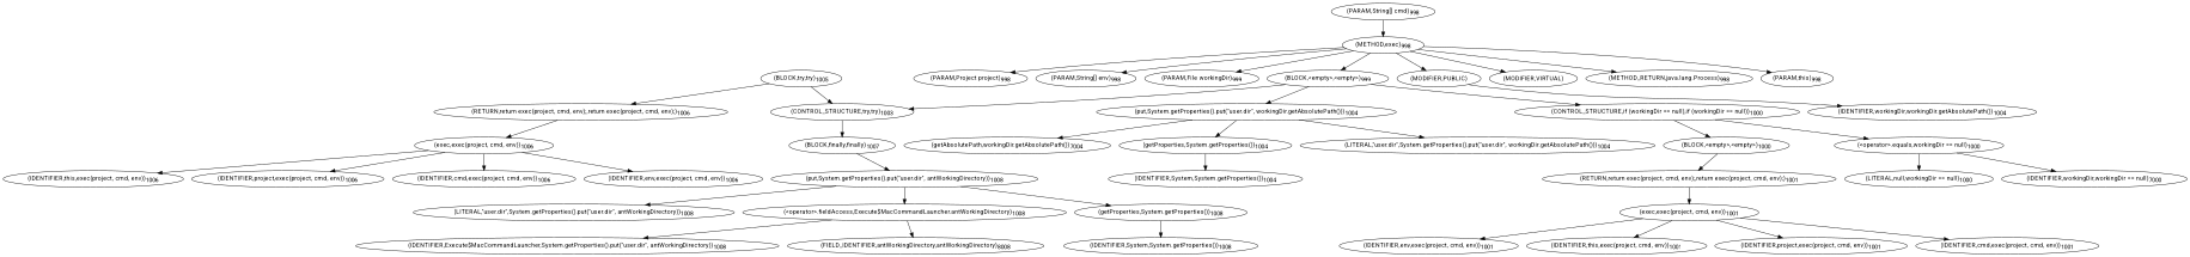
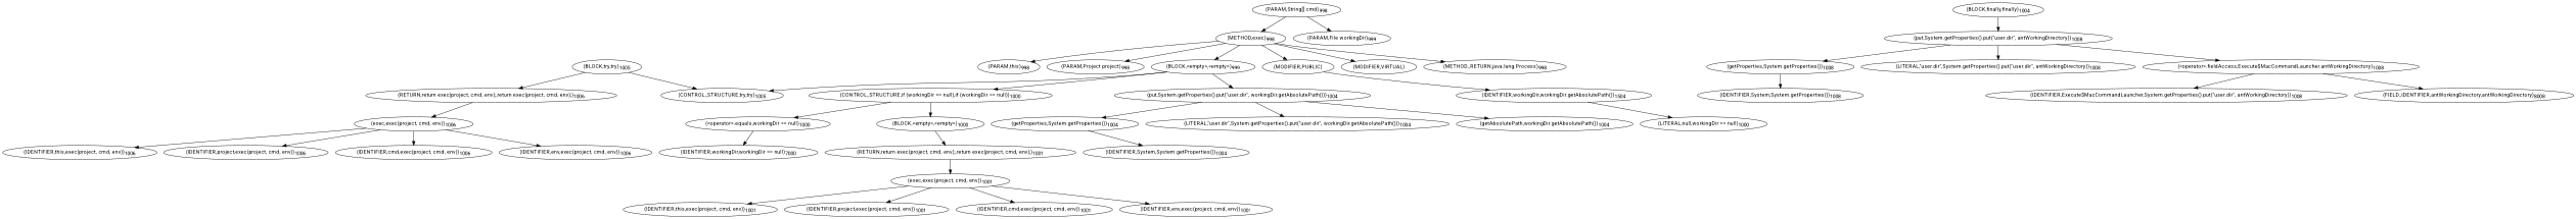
  digraph {
    fontname=Roboto
    node [fontname=Roboto]
    edge [fontname=Roboto]
    n1 [label=<(METHOD,exec)<SUB>998</SUB>>]
    n2 [label=<(PARAM,this)<SUB>998</SUB>>]
    n3 [label=<(PARAM,Project project)<SUB>998</SUB>>]
-   n4 [label=<(PARAM,String[] env)<SUB>998</SUB>>]
    n5 [label=<(PARAM,File workingDir)<SUB>999</SUB>>]
    n6 [label=<(BLOCK,&lt;empty&gt;,&lt;empty&gt;)<SUB>999</SUB>>]
    n7 [label=<(MODIFIER,PUBLIC)>]
    n8 [label=<(MODIFIER,VIRTUAL)>]
    n9 [label=<(METHOD_RETURN,java.lang.Process)<SUB>998</SUB>>]
    n10 [label=<(PARAM,String[] cmd)<SUB>998</SUB>>]
    n11 [label=<(CONTROL_STRUCTURE,if (workingDir == null),if (workingDir == null))<SUB>1000</SUB>>]
    n12 [label=<(put,System.getProperties().put(&quot;user.dir&quot;, workingDir.getAbsolutePath()))<SUB>1004</SUB>>]
-   n13 [label=<(CONTROL_STRUCTURE,try,try)<SUB>1003</SUB>>]
-   n14 [label=<(IDENTIFIER,workingDir,workingDir.getAbsolutePath())<SUB>1004</SUB>>]
+   n13 [label=<(CONTROL_STRUCTURE,try,try)<SUB>1005</SUB>>]
+   n14 [label=<(IDENTIFIER,workingDir,workingDir.getAbsolutePath())<SUB>1504</SUB>>]
    n15 [label=<(&lt;operator&gt;.equals,workingDir == null)<SUB>1000</SUB>>]
    n16 [label=<(BLOCK,&lt;empty&gt;,&lt;empty&gt;)<SUB>1000</SUB>>]
    n17 [label=<(getProperties,System.getProperties())<SUB>1004</SUB>>]
    n18 [label=<(LITERAL,&quot;user.dir&quot;,System.getProperties().put(&quot;user.dir&quot;, workingDir.getAbsolutePath()))<SUB>1004</SUB>>]
-   n19 [label=<(getAbsolutePath,workingDir.getAbsolutePath())<SUB>7004</SUB>>]
-   n20 [label=<(BLOCK,finally,finally)<SUB>1007</SUB>>]
+   n19 [label=<(getAbsolutePath,workingDir.getAbsolutePath())<SUB>1004</SUB>>]
+   n20 [label=<(BLOCK,finally,finally)<SUB>1004</SUB>>]
    n21 [label=<(IDENTIFIER,workingDir,workingDir == null)<SUB>7000</SUB>>]
    n22 [label=<(LITERAL,null,workingDir == null)<SUB>1000</SUB>>]
    n23 [label=<(RETURN,return exec(project, cmd, env);,return exec(project, cmd, env);)<SUB>1001</SUB>>]
    n24 [label=<(exec,exec(project, cmd, env))<SUB>1001</SUB>>]
    n25 [label=<(IDENTIFIER,this,exec(project, cmd, env))<SUB>1001</SUB>>]
    n26 [label=<(IDENTIFIER,project,exec(project, cmd, env))<SUB>1001</SUB>>]
    n27 [label=<(IDENTIFIER,cmd,exec(project, cmd, env))<SUB>1001</SUB>>]
    n28 [label=<(IDENTIFIER,env,exec(project, cmd, env))<SUB>1001</SUB>>]
    n29 [label=<(IDENTIFIER,System,System.getProperties())<SUB>1004</SUB>>]
    n30 [label=<(BLOCK,try,try)<SUB>1005</SUB>>]
    n31 [label=<(RETURN,return exec(project, cmd, env);,return exec(project, cmd, env);)<SUB>1006</SUB>>]
    n32 [label=<(put,System.getProperties().put(&quot;user.dir&quot;, antWorkingDirectory))<SUB>1008</SUB>>]
    n33 [label=<(exec,exec(project, cmd, env))<SUB>1006</SUB>>]
    n34 [label=<(IDENTIFIER,this,exec(project, cmd, env))<SUB>1006</SUB>>]
    n35 [label=<(IDENTIFIER,project,exec(project, cmd, env))<SUB>1006</SUB>>]
    n36 [label=<(IDENTIFIER,cmd,exec(project, cmd, env))<SUB>1006</SUB>>]
    n37 [label=<(IDENTIFIER,env,exec(project, cmd, env))<SUB>1006</SUB>>]
    n38 [label=<(getProperties,System.getProperties())<SUB>1008</SUB>>]
    n39 [label=<(LITERAL,&quot;user.dir&quot;,System.getProperties().put(&quot;user.dir&quot;, antWorkingDirectory))<SUB>1008</SUB>>]
    n40 [label=<(&lt;operator&gt;.fieldAccess,Execute$MacCommandLauncher.antWorkingDirectory)<SUB>1008</SUB>>]
    n41 [label=<(IDENTIFIER,System,System.getProperties())<SUB>1008</SUB>>]
    n42 [label=<(IDENTIFIER,Execute$MacCommandLauncher,System.getProperties().put(&quot;user.dir&quot;, antWorkingDirectory))<SUB>1008</SUB>>]
    n43 [label=<(FIELD_IDENTIFIER,antWorkingDirectory,antWorkingDirectory)<SUB>8008</SUB>>]
    n1 -> n2
    n1 -> n3
-   n1 -> n4
-   n1 -> n5
+   n10 -> n5
    n1 -> n6
    n1 -> n7
    n1 -> n8
    n1 -> n9
    n6 -> n11
    n6 -> n12
    n6 -> n13
    n7 -> n14
    n10 -> n1
    n11 -> n15
    n11 -> n16
    n12 -> n17
    n12 -> n18
    n12 -> n19
-   n13 -> n20
    n15 -> n21
-   n15 -> n22
+   n14 -> n22
    n16 -> n23
    n17 -> n29
    n20 -> n32
    n23 -> n24
    n24 -> n25
    n24 -> n26
    n24 -> n27
    n24 -> n28
    n30 -> n13
    n30 -> n31
    n31 -> n33
    n32 -> n38
    n32 -> n39
    n32 -> n40
    n33 -> n34
    n33 -> n35
    n33 -> n36
    n33 -> n37
    n38 -> n41
    n40 -> n42
    n40 -> n43
  }
